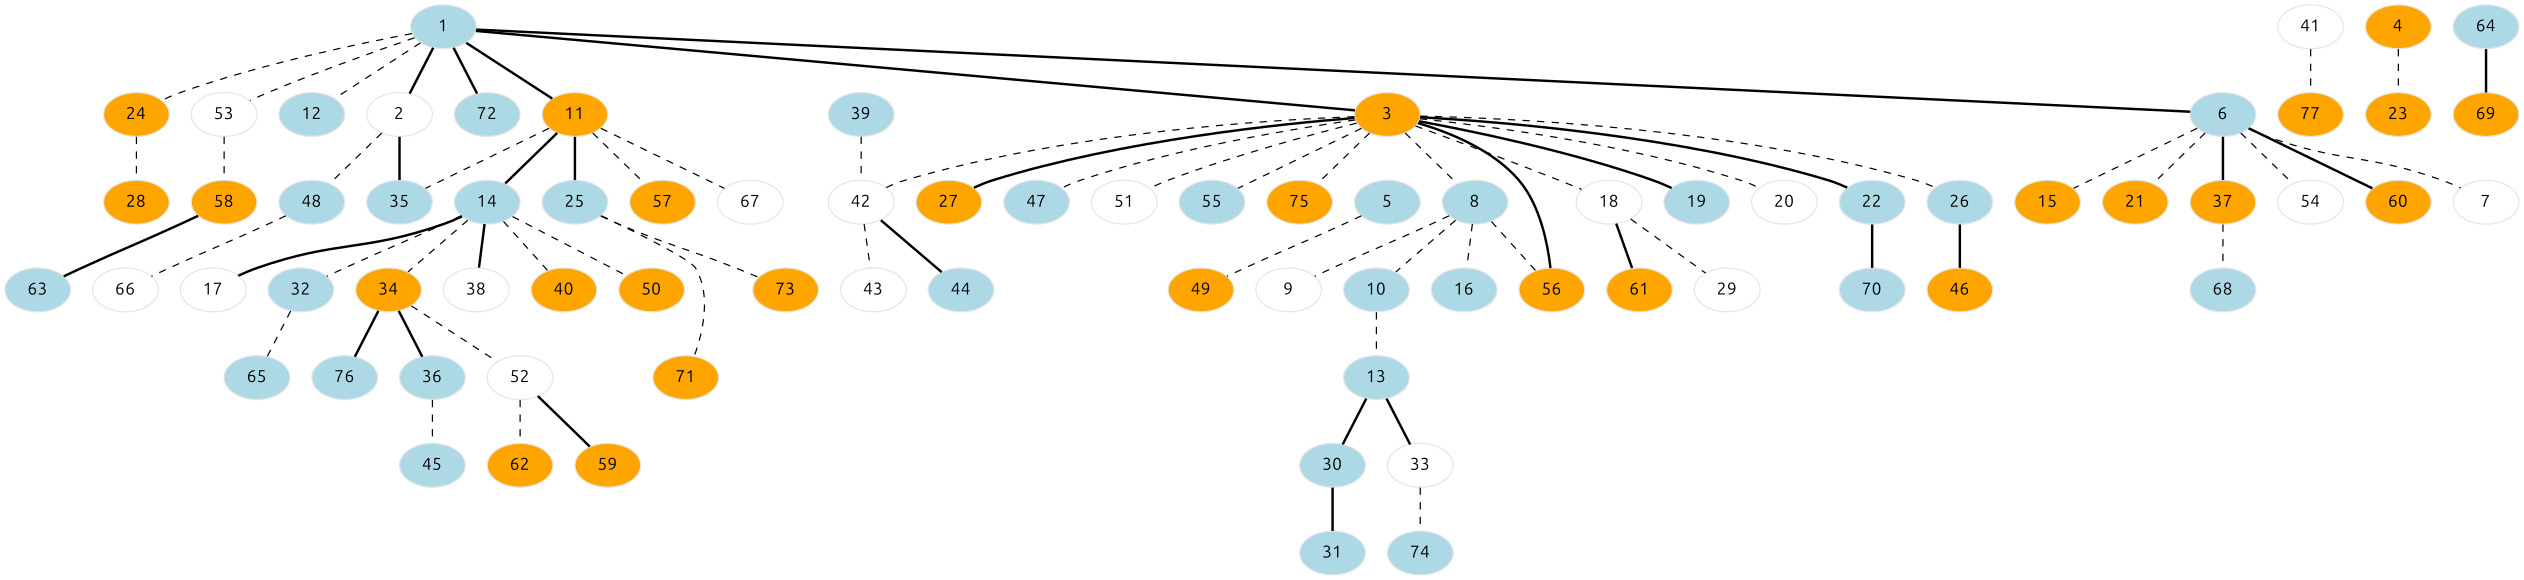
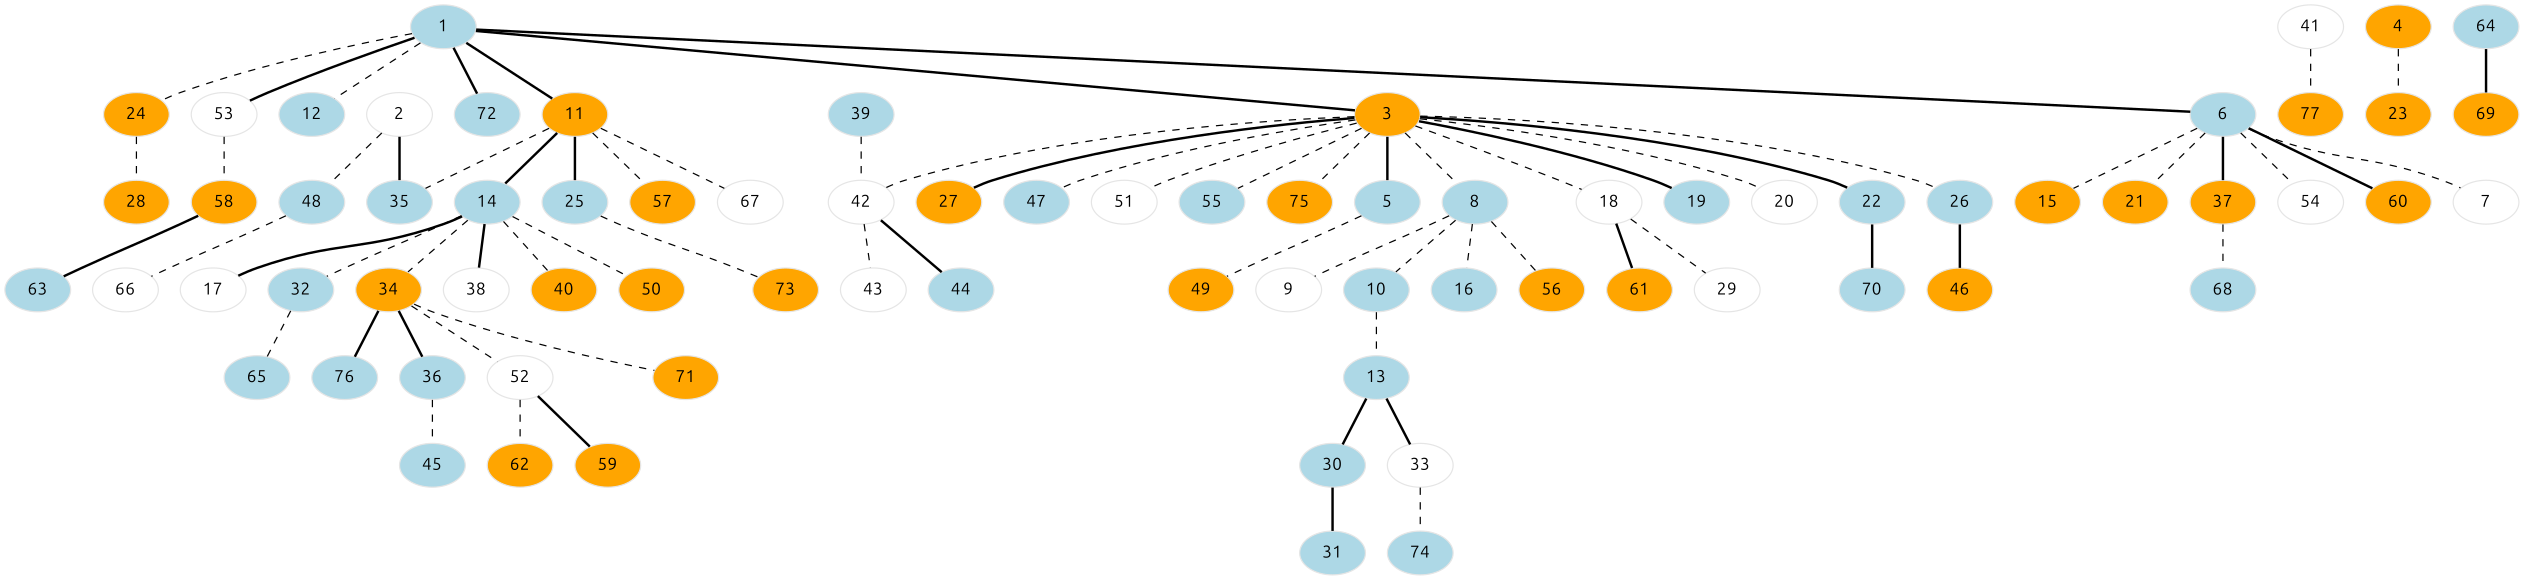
  graph {
    fontname=Ubuntu
    node [color=gray90 fillcolor=lightblue fontname=Ubuntu style=filled]
    edge [fontname=Ubuntu style=dashed]
    2 [fillcolor=white]
    1
    3 [fillcolor=orange]
    6
    11 [fillcolor=orange]
    12
    24 [fillcolor=orange]
    53 [fillcolor=white]
    72
    35
    48
    5
    8
    18 [fillcolor=white]
    19
    20 [fillcolor=white]
    22
    26
    27 [fillcolor=orange]
    42 [fillcolor=white]
    47
    51 [fillcolor=white]
    55
    75 [fillcolor=orange]
    7 [fillcolor=white]
    15 [fillcolor=orange]
    21 [fillcolor=orange]
    37 [fillcolor=orange]
    54 [fillcolor=white]
    60 [fillcolor=orange]
    14
    25
    57 [fillcolor=orange]
    67 [fillcolor=white]
    28 [fillcolor=orange]
    41 [fillcolor=white]
    77 [fillcolor=orange]
    58 [fillcolor=orange]
    66 [fillcolor=white]
    4 [fillcolor=orange]
    23 [fillcolor=orange]
    49 [fillcolor=orange]
    9 [fillcolor=white]
    10
    16
    56 [fillcolor=orange]
    29 [fillcolor=white]
    61 [fillcolor=orange]
    70
    46 [fillcolor=orange]
    43 [fillcolor=white]
    44
    39
    68
    13
    30
    33 [fillcolor=white]
    17 [fillcolor=white]
    32
    34 [fillcolor=orange]
    38 [fillcolor=white]
    40 [fillcolor=orange]
    50 [fillcolor=orange]
    73 [fillcolor=orange]
    31
    74
    65
    36
    52 [fillcolor=white]
    71 [fillcolor=orange]
    76
    69 [fillcolor=orange]
    64
    45
    59 [fillcolor=orange]
    62 [fillcolor=orange]
    63
    2 -- 35 [style=bold]
    2 -- 48
-   1 -- 2 [style=bold]
    1 -- 3 [style=bold]
    1 -- 6 [style=bold]
    1 -- 11 [style=bold]
    1 -- 12
    1 -- 24
-   1 -- 53
+   1 -- 53 [style=bold]
    1 -- 72 [style=bold]
-   3 -- 56 [style=bold]
+   3 -- 5 [style=bold]
    3 -- 8
    3 -- 18
    3 -- 19 [style=bold]
    3 -- 20
    3 -- 22 [style=bold]
    3 -- 26
    3 -- 27 [style=bold]
    3 -- 42
    3 -- 47
    3 -- 51
    3 -- 55
    3 -- 75
    6 -- 7
    6 -- 15
    6 -- 21
    6 -- 37 [style=bold]
    6 -- 54
    6 -- 60 [style=bold]
    11 -- 35
    11 -- 14 [style=bold]
    11 -- 25 [style=bold]
    11 -- 57
    11 -- 67
    24 -- 28
    53 -- 58
    48 -- 66
    5 -- 49
    8 -- 9
    8 -- 10
    8 -- 16
    8 -- 56
    18 -- 29
    18 -- 61 [style=bold]
    22 -- 70 [style=bold]
    26 -- 46 [style=bold]
    42 -- 43
    42 -- 44 [style=bold]
    37 -- 68
    14 -- 17 [style=bold]
    14 -- 32
    14 -- 34
    14 -- 38 [style=bold]
    14 -- 40
    14 -- 50
    25 -- 73
    41 -- 77
    58 -- 63 [style=bold]
    4 -- 23
    10 -- 13
    39 -- 42
    13 -- 30 [style=bold]
    13 -- 33 [style=bold]
    30 -- 31 [style=bold]
    33 -- 74
    32 -- 65
    34 -- 36 [style=bold]
    34 -- 52
-   25 -- 71
+   34 -- 71
    34 -- 76 [style=bold]
    36 -- 45
    52 -- 59 [style=bold]
    52 -- 62
    64 -- 69 [style=bold]
  }
